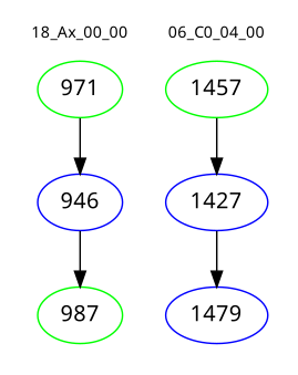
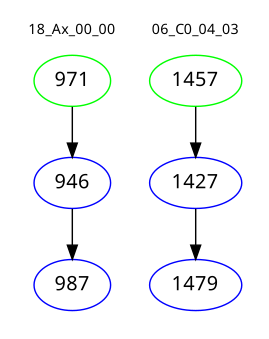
  digraph {
    fontname="Noto Sans"
    node [color=green fontname="Noto Sans"]
    edge [color=black fontname="Noto Sans"]
    n1 [label=971]
    n2 [color=blue label=946]
-   n3 [label=987]
+   n3 [color=blue label=987]
    n4 [label=1457]
    n5 [color=blue label=1427]
    n6 [color=blue label=1479]
    subgraph cluster_1 {
      color=white
      fontsize=10
      label="18_Ax_00_00"
      n1
      n2
      n3
    }
    subgraph cluster_2 {
      color=white
      fontsize=10
-     label="06_C0_04_00"
+     label="06_C0_04_03"
      n4
      n5
      n6
    }
    n1 -> n2
    n2 -> n3
    n4 -> n5
    n5 -> n6
  }
